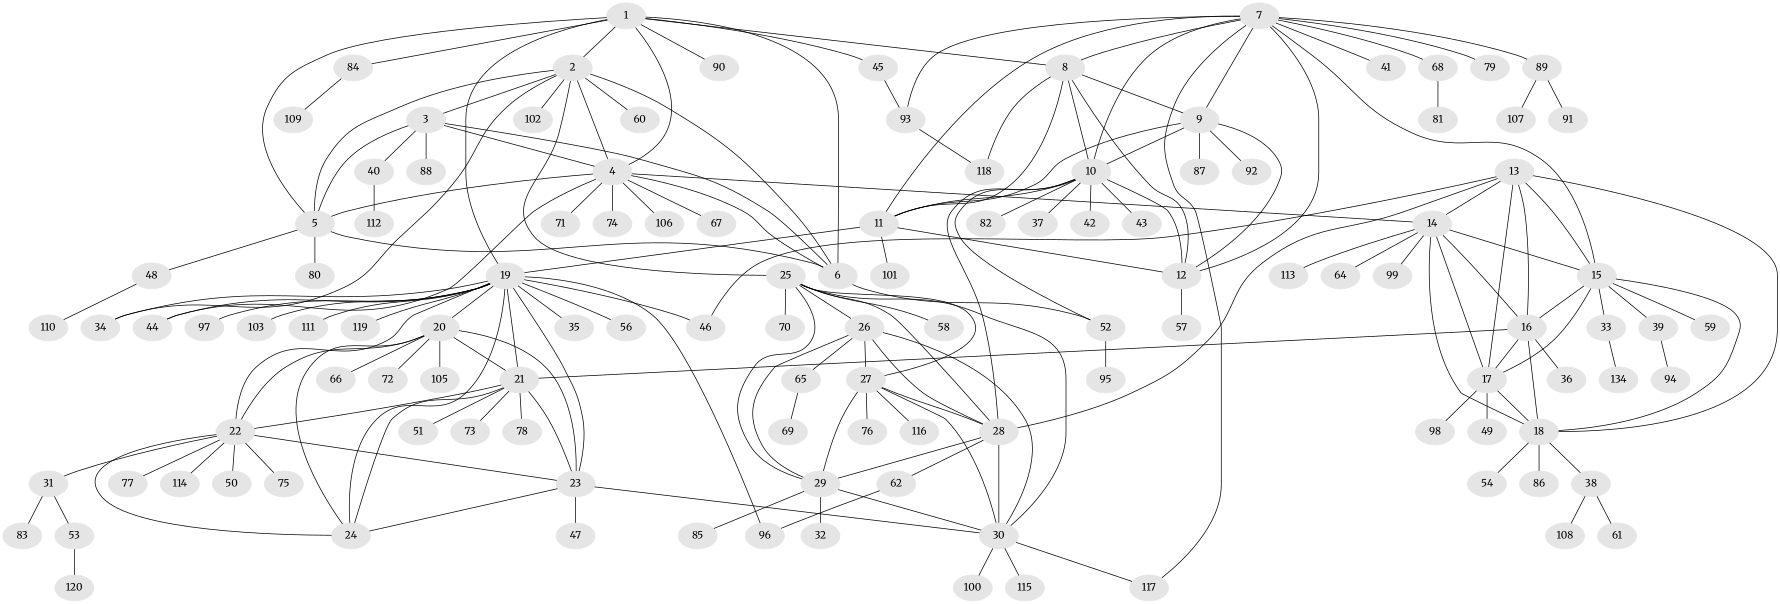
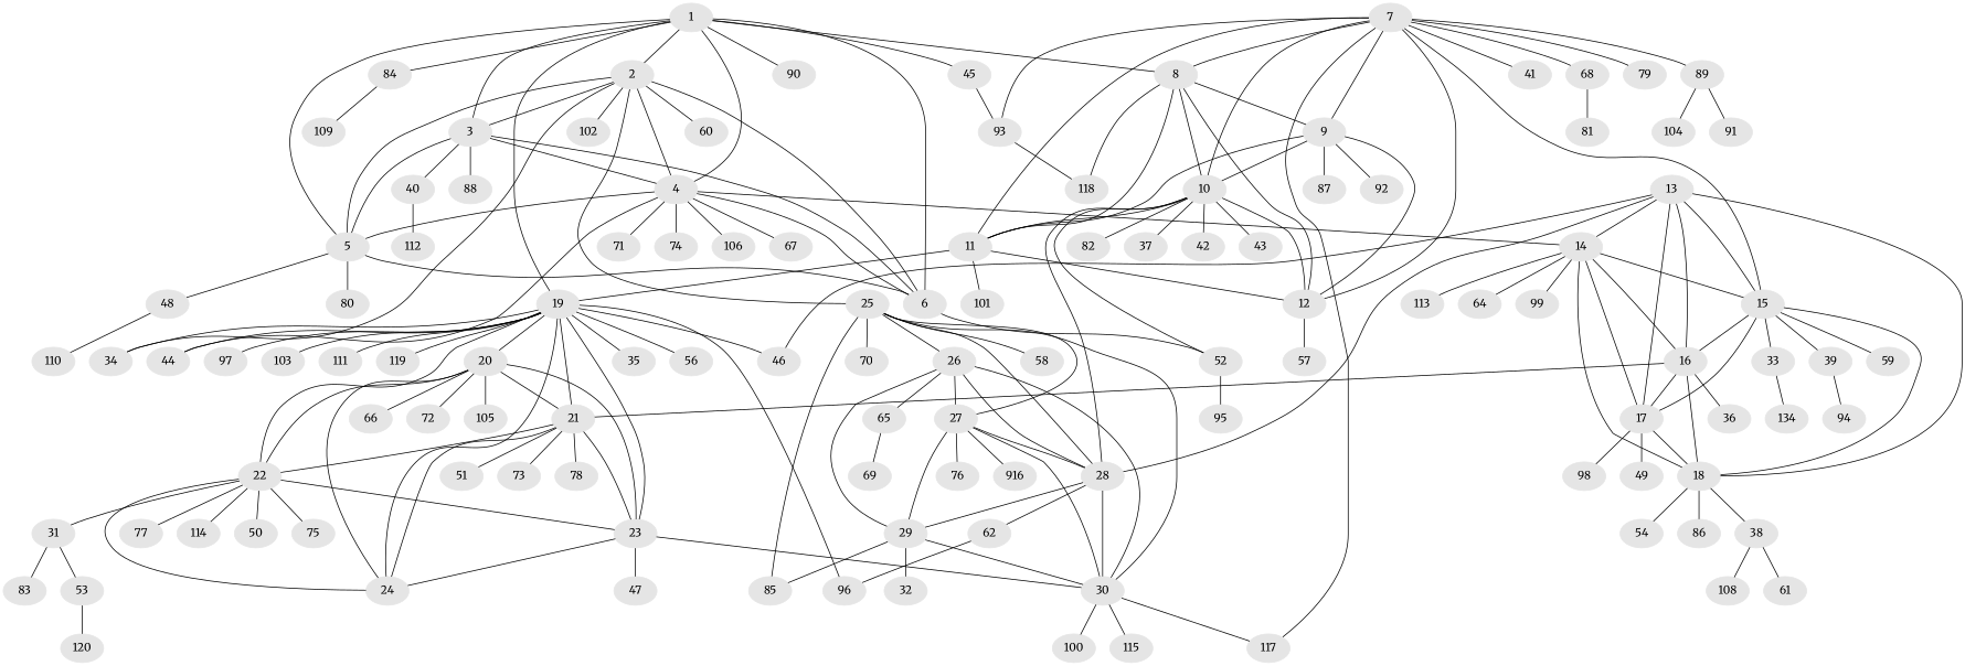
  graph {
    fontname=Merriweather
    node [color=gray90 fontname=Merriweather style=filled]
    edge [fontname=Merriweather]
    1
    2
    3
    4
    5
    6
    8
    19
    45
    84
    90
    25
    34
    60
    102
    40
    88
    14
    44
    67
    71
    74
    106
    48
    80
    52
    9
    10
    11
    12
    118
    46
    21
    20
    22
    23
    24
    35
    56
    96
    97
    103
    111
    119
    93
    109
    28
    30
    26
    27
    29
    58
    70
    112
    15
    16
    17
    18
    64
    99
    113
    110
    95
    7
    41
    68
    79
    89
    117
    87
    92
    37
    42
    43
    82
    101
    57
    33
    39
    59
    81
    91
-   107
+   107 [label=104]
    62
    13
    36
    49
    98
    38
    54
    86
    n92 [label=134]
    94
    51
    73
    78
    61
    108
    66
    72
    105
    31
    50
    75
    77
    114
    47
    53
    83
    100
    115
    65
    76
-   116
+   116 [label=916]
    32
    85
    69
    120
    1 -- 2
+   1 -- 3
    1 -- 4
    1 -- 5
    1 -- 6
    1 -- 8
    1 -- 19
    1 -- 45
    1 -- 84
    1 -- 90
    2 -- 3
    2 -- 4
    2 -- 5
    2 -- 6
    2 -- 25
    2 -- 34
    2 -- 60
    2 -- 102
    3 -- 4
    3 -- 5
    3 -- 6
    3 -- 40
    3 -- 88
    4 -- 5
    4 -- 6
    4 -- 14
    4 -- 44
    4 -- 67
    4 -- 71
    4 -- 74
    4 -- 106
    5 -- 6
    5 -- 48
    5 -- 80
    6 -- 52
    8 -- 9
    8 -- 10
    8 -- 11
    8 -- 12
    8 -- 118
    19 -- 34
    19 -- 44
    19 -- 46
    19 -- 21
    19 -- 20
    19 -- 22
    19 -- 23
    19 -- 24
    19 -- 35
    19 -- 56
    19 -- 96
    19 -- 97
    19 -- 103
    19 -- 111
    19 -- 119
    45 -- 93
    84 -- 109
    25 -- 28
    25 -- 30
    25 -- 26
    25 -- 27
-   25 -- 29
+   25 -- 85
    25 -- 58
    25 -- 70
    40 -- 112
    14 -- 15
    14 -- 16
    14 -- 17
    14 -- 18
    14 -- 64
    14 -- 99
    14 -- 113
    48 -- 110
    52 -- 95
    9 -- 10
    9 -- 11
    9 -- 12
    9 -- 87
    9 -- 92
    10 -- 52
    10 -- 11
    10 -- 12
    10 -- 28
    10 -- 37
    10 -- 42
    10 -- 43
    10 -- 82
    11 -- 19
    11 -- 12
    11 -- 101
    12 -- 57
    21 -- 22
    21 -- 23
    21 -- 24
    21 -- 51
    21 -- 73
    21 -- 78
    20 -- 21
    20 -- 22
    20 -- 23
    20 -- 24
    20 -- 66
    20 -- 72
    20 -- 105
    22 -- 23
    22 -- 24
    22 -- 31
    22 -- 50
    22 -- 75
    22 -- 77
    22 -- 114
    23 -- 24
    23 -- 30
    23 -- 47
    93 -- 118
    28 -- 30
    28 -- 29
    28 -- 62
    30 -- 117
    30 -- 100
    30 -- 115
    26 -- 28
    26 -- 30
    26 -- 27
    26 -- 29
    26 -- 65
    27 -- 28
    27 -- 30
    27 -- 29
    27 -- 76
    27 -- 116
    29 -- 30
    29 -- 32
    29 -- 85
    15 -- 16
    15 -- 17
    15 -- 18
    15 -- 33
    15 -- 39
    15 -- 59
    16 -- 21
    16 -- 17
    16 -- 18
    16 -- 36
    17 -- 18
    17 -- 49
    17 -- 98
    18 -- 38
    18 -- 54
    18 -- 86
    7 -- 8
    7 -- 9
    7 -- 10
    7 -- 11
    7 -- 12
    7 -- 93
    7 -- 15
    7 -- 41
    7 -- 68
    7 -- 79
    7 -- 89
    7 -- 117
    68 -- 81
    89 -- 91
    89 -- 107
    33 -- n92
    39 -- 94
    62 -- 96
    13 -- 14
    13 -- 46
    13 -- 28
    13 -- 15
    13 -- 16
    13 -- 17
    13 -- 18
    38 -- 61
    38 -- 108
    31 -- 53
    31 -- 83
    53 -- 120
    65 -- 69
  }
